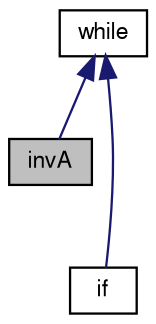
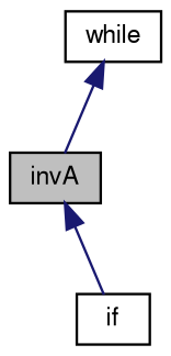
  digraph {
    rankdir=TB
    node [color=black fontname=FreeSans fontsize=10 shape=record]
    edge [color=midnightblue dir=back fontname=FreeSans fontsize=10 labelfontname=FreeSans labelfontsize=10 style=solid]
    n1 [fillcolor=grey75 fontcolor=black height=0.2 label=invA style=filled width=0.4]
    n2 [height=0.2 label=if width=0.4]
    n3 [height=0.2 label=while width=0.4]
-   n3 -> n2
+   n1 -> n2
    n3 -> n1
  }
